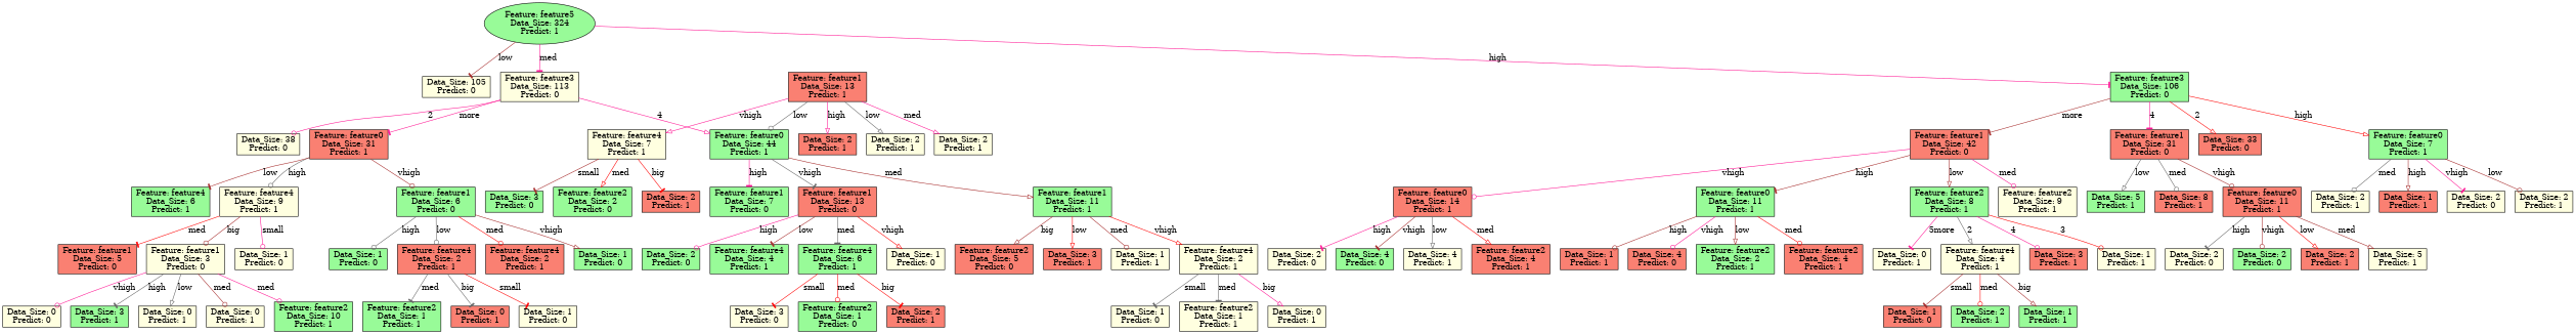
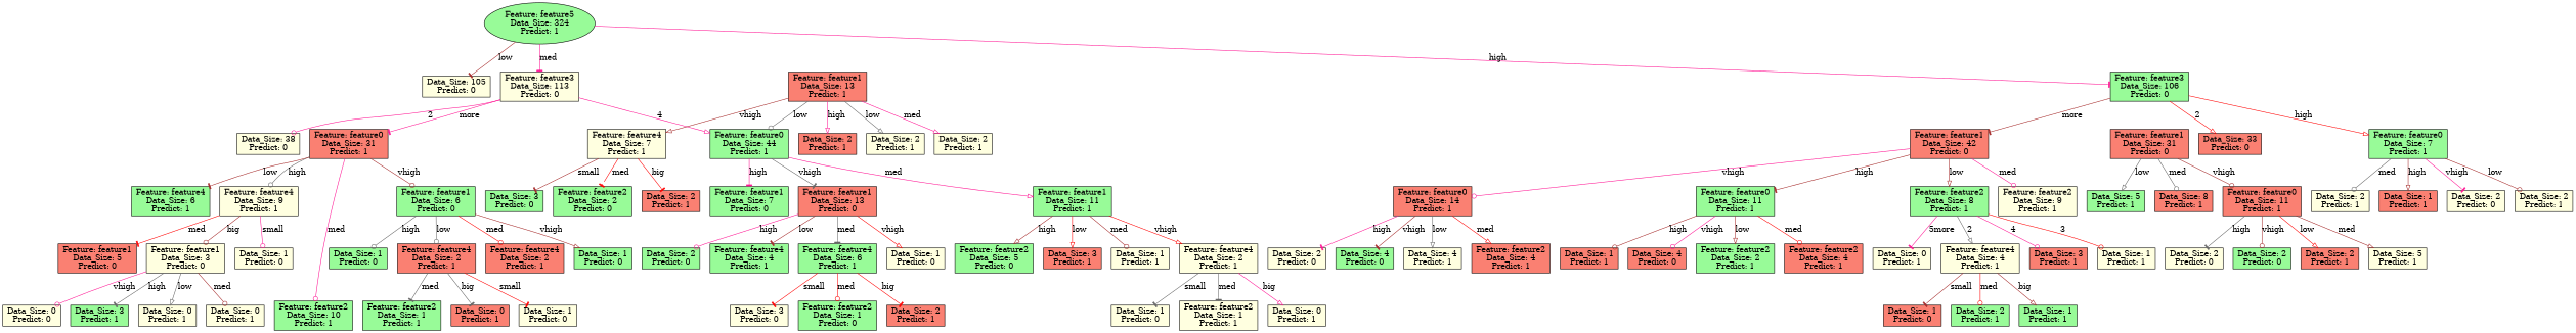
  digraph {
    node [fillcolor=lightyellow style=filled shape=box]
    edge [arrowhead=tee color=brown]
    n1 [fillcolor=palegreen label="Feature: feature5\nData_Size: 324\nPredict: 1" shape=""]
    n2 [label="Data_Size: 105\nPredict: 0"]
    n3 [label="Feature: feature3\nData_Size: 113\nPredict: 0"]
    n4 [fillcolor=palegreen label="Feature: feature3\nData_Size: 106\nPredict: 0"]
    n5 [fillcolor=salmon label="Feature: feature0\nData_Size: 31\nPredict: 1"]
    n6 [fillcolor=palegreen label="Feature: feature0\nData_Size: 44\nPredict: 1"]
    n7 [label="Data_Size: 38\nPredict: 0"]
    n8 [fillcolor=salmon label="Feature: feature1\nData_Size: 42\nPredict: 0"]
    n9 [fillcolor=salmon label="Feature: feature1\nData_Size: 31\nPredict: 0"]
    n10 [fillcolor=salmon label="Data_Size: 33\nPredict: 0"]
    n11 [fillcolor=palegreen label="Feature: feature0\nData_Size: 7\nPredict: 1"]
    n12 [label="Feature: feature4\nData_Size: 9\nPredict: 1"]
    n13 [fillcolor=palegreen label="Feature: feature1\nData_Size: 6\nPredict: 0"]
    n14 [fillcolor=palegreen label="Feature: feature4\nData_Size: 6\nPredict: 1"]
    n15 [fillcolor=palegreen label="Feature: feature2\nData_Size: 10\nPredict: 1"]
    n16 [fillcolor=palegreen label="Feature: feature1\nData_Size: 7\nPredict: 0"]
    n17 [fillcolor=salmon label="Feature: feature1\nData_Size: 13\nPredict: 0"]
    n18 [fillcolor=palegreen label="Feature: feature1\nData_Size: 11\nPredict: 1"]
    n19 [label="Data_Size: 1\nPredict: 0"]
    n20 [fillcolor=salmon label="Feature: feature1\nData_Size: 5\nPredict: 0"]
    n21 [label="Feature: feature1\nData_Size: 3\nPredict: 0"]
    n22 [fillcolor=palegreen label="Data_Size: 1\nPredict: 0"]
    n23 [fillcolor=salmon label="Feature: feature4\nData_Size: 2\nPredict: 1"]
    n24 [fillcolor=salmon label="Feature: feature4\nData_Size: 2\nPredict: 1"]
    n25 [fillcolor=palegreen label="Data_Size: 1\nPredict: 0"]
    n26 [fillcolor=palegreen label="Data_Size: 3\nPredict: 1"]
    n27 [label="Data_Size: 0\nPredict: 1"]
    n28 [label="Data_Size: 0\nPredict: 1"]
    n29 [label="Data_Size: 0\nPredict: 0"]
    n30 [label="Data_Size: 1\nPredict: 0"]
    n31 [fillcolor=palegreen label="Feature: feature2\nData_Size: 1\nPredict: 1"]
    n32 [fillcolor=salmon label="Data_Size: 0\nPredict: 1"]
    n33 [fillcolor=palegreen label="Data_Size: 2\nPredict: 0"]
    n34 [fillcolor=palegreen label="Feature: feature4\nData_Size: 4\nPredict: 1"]
    n35 [fillcolor=palegreen label="Feature: feature4\nData_Size: 6\nPredict: 1"]
    n36 [label="Data_Size: 1\nPredict: 0"]
    n37 [fillcolor=salmon label="Feature: feature1\nData_Size: 13\nPredict: 1"]
    n38 [fillcolor=salmon label="Data_Size: 2\nPredict: 1"]
    n39 [label="Data_Size: 2\nPredict: 1"]
    n40 [label="Data_Size: 2\nPredict: 1"]
    n41 [label="Feature: feature4\nData_Size: 7\nPredict: 1"]
-   n42 [fillcolor=salmon label="Feature: feature2\nData_Size: 5\nPredict: 0"]
+   n42 [fillcolor=palegreen label="Feature: feature2\nData_Size: 5\nPredict: 0"]
    n43 [fillcolor=salmon label="Data_Size: 3\nPredict: 1"]
    n44 [label="Data_Size: 1\nPredict: 1"]
    n45 [label="Feature: feature4\nData_Size: 2\nPredict: 1"]
    n46 [label="Data_Size: 3\nPredict: 0"]
    n47 [fillcolor=palegreen label="Feature: feature2\nData_Size: 1\nPredict: 0"]
    n48 [fillcolor=salmon label="Data_Size: 2\nPredict: 1"]
    n49 [fillcolor=palegreen label="Data_Size: 3\nPredict: 0"]
    n50 [fillcolor=palegreen label="Feature: feature2\nData_Size: 2\nPredict: 0"]
    n51 [fillcolor=salmon label="Data_Size: 2\nPredict: 1"]
    n52 [label="Data_Size: 1\nPredict: 0"]
    n53 [label="Feature: feature2\nData_Size: 1\nPredict: 1"]
    n54 [label="Data_Size: 0\nPredict: 1"]
    n55 [fillcolor=palegreen label="Feature: feature0\nData_Size: 11\nPredict: 1"]
    n56 [fillcolor=palegreen label="Feature: feature2\nData_Size: 8\nPredict: 1"]
    n57 [label="Feature: feature2\nData_Size: 9\nPredict: 1"]
    n58 [fillcolor=salmon label="Feature: feature0\nData_Size: 14\nPredict: 1"]
    n59 [fillcolor=palegreen label="Data_Size: 5\nPredict: 1"]
    n60 [fillcolor=salmon label="Data_Size: 8\nPredict: 1"]
    n61 [fillcolor=salmon label="Feature: feature0\nData_Size: 11\nPredict: 1"]
    n62 [fillcolor=salmon label="Data_Size: 1\nPredict: 1"]
    n63 [fillcolor=salmon label="Data_Size: 4\nPredict: 0"]
    n64 [fillcolor=palegreen label="Feature: feature2\nData_Size: 2\nPredict: 1"]
    n65 [fillcolor=salmon label="Feature: feature2\nData_Size: 4\nPredict: 1"]
    n66 [label="Data_Size: 0\nPredict: 1"]
    n67 [label="Feature: feature4\nData_Size: 4\nPredict: 1"]
    n68 [fillcolor=salmon label="Data_Size: 3\nPredict: 1"]
    n69 [label="Data_Size: 1\nPredict: 1"]
    n70 [label="Data_Size: 2\nPredict: 0"]
    n71 [fillcolor=palegreen label="Data_Size: 4\nPredict: 0"]
    n72 [label="Data_Size: 4\nPredict: 1"]
    n73 [fillcolor=salmon label="Feature: feature2\nData_Size: 4\nPredict: 1"]
    n74 [fillcolor=salmon label="Data_Size: 1\nPredict: 0"]
    n75 [fillcolor=palegreen label="Data_Size: 2\nPredict: 1"]
    n76 [fillcolor=palegreen label="Data_Size: 1\nPredict: 1"]
    n77 [fillcolor=salmon label="Data_Size: 1\nPredict: 1"]
    n78 [label="Data_Size: 2\nPredict: 0"]
    n79 [label="Data_Size: 2\nPredict: 1"]
    n80 [label="Data_Size: 2\nPredict: 1"]
    n81 [label="Data_Size: 2\nPredict: 0"]
    n82 [fillcolor=palegreen label="Data_Size: 2\nPredict: 0"]
    n83 [fillcolor=salmon label="Data_Size: 2\nPredict: 1"]
    n84 [label="Data_Size: 5\nPredict: 1"]
    n1 -> n2 [label=low]
    n1 -> n3 [color=deeppink label=med]
    n1 -> n4 [color=deeppink label=high]
    n3 -> n5 [color=deeppink label=more]
    n3 -> n6 [arrowhead=onormal color=deeppink label=4]
    n3 -> n7 [arrowhead=odot color=deeppink label=2]
    n4 -> n8 [label=more]
-   n4 -> n9 [color=deeppink label=4]
    n4 -> n10 [arrowhead=onormal color=red label=2]
    n4 -> n11 [arrowhead=onormal color=red label=high]
    n5 -> n12 [arrowhead=odot color=gray40 label=high]
    n5 -> n13 [arrowhead=odot label=vhigh]
    n5 -> n14 [label=low]
-   n21 -> n15 [arrowhead=odot color=deeppink label=med]
+   n5 -> n15 [arrowhead=odot color=deeppink label=med]
    n6 -> n16 [color=deeppink label=high]
    n6 -> n17 [color=gray40 label=vhigh]
-   n6 -> n18 [arrowhead=onormal label=med]
+   n6 -> n18 [arrowhead=onormal color=deeppink label=med]
    n8 -> n55 [label=high]
    n8 -> n56 [arrowhead=onormal label=low]
    n8 -> n57 [arrowhead=odot color=deeppink label=med]
    n8 -> n58 [arrowhead=odot color=deeppink label=vhigh]
    n9 -> n59 [arrowhead=onormal color=gray40 label=low]
    n9 -> n60 [arrowhead=odot color=gray40 label=med]
    n9 -> n61 [arrowhead=odot label=vhigh]
    n11 -> n77 [arrowhead=onormal label=high]
    n11 -> n78 [color=deeppink label=vhigh]
    n11 -> n79 [arrowhead=odot label=low]
    n11 -> n80 [arrowhead=odot color=gray40 label=med]
    n12 -> n19 [arrowhead=odot color=deeppink label=small]
    n12 -> n20 [color=red label=med]
    n12 -> n21 [arrowhead=odot label=big]
    n13 -> n22 [arrowhead=odot color=gray40 label=high]
    n13 -> n23 [arrowhead=odot color=gray40 label=low]
    n13 -> n24 [arrowhead=odot color=red label=med]
    n13 -> n25 [arrowhead=onormal label=vhigh]
    n17 -> n33 [arrowhead=odot color=deeppink label=high]
    n17 -> n34 [label=low]
    n17 -> n35 [color=gray40 label=med]
    n17 -> n36 [arrowhead=onormal color=red label=vhigh]
-   n18 -> n42 [arrowhead=onormal label=big]
+   n18 -> n42 [arrowhead=onormal label=high]
    n18 -> n43 [arrowhead=onormal color=red label=low]
    n18 -> n44 [arrowhead=odot label=med]
    n18 -> n45 [arrowhead=onormal color=red label=vhigh]
    n21 -> n26 [color=gray40 label=high]
    n21 -> n27 [arrowhead=onormal color=gray40 label=low]
    n21 -> n28 [arrowhead=odot label=med]
    n21 -> n29 [arrowhead=odot color=deeppink label=vhigh]
    n23 -> n30 [color=red label=small]
    n23 -> n31 [color=gray40 label=med]
    n23 -> n32 [color=gray40 label=big]
    n35 -> n46 [color=red label=small]
    n35 -> n47 [arrowhead=odot color=red label=med]
    n35 -> n48 [color=red label=big]
    n37 -> n6 [arrowhead=odot color=gray40 label=low]
    n37 -> n38 [arrowhead=onormal color=deeppink label=high]
    n37 -> n39 [arrowhead=onormal color=gray40 label=low]
    n37 -> n40 [arrowhead=onormal color=deeppink label=med]
-   n37 -> n41 [arrowhead=onormal color=deeppink label=vhigh]
+   n37 -> n41 [arrowhead=onormal label=vhigh]
    n41 -> n49 [label=small]
-   n41 -> n50 [arrowhead=onormal color=red label=med]
+   n41 -> n50 [color=red label=med]
    n41 -> n51 [color=red label=big]
    n45 -> n52 [color=gray40 label=small]
    n45 -> n53 [color=gray40 label=med]
    n45 -> n54 [arrowhead=onormal color=deeppink label=big]
    n55 -> n62 [arrowhead=odot label=high]
    n55 -> n63 [arrowhead=odot color=deeppink label=vhigh]
    n55 -> n64 [arrowhead=onormal label=low]
    n55 -> n65 [arrowhead=odot color=red label=med]
    n56 -> n66 [color=deeppink label="5more"]
    n56 -> n67 [arrowhead=onormal color=gray40 label=2]
    n56 -> n68 [arrowhead=odot color=deeppink label=4]
    n56 -> n69 [arrowhead=odot color=red label=3]
    n58 -> n70 [color=deeppink label=high]
    n58 -> n71 [label=vhigh]
    n58 -> n72 [arrowhead=onormal color=gray40 label=low]
    n58 -> n73 [arrowhead=onormal color=red label=med]
    n61 -> n81 [color=gray40 label=high]
    n61 -> n82 [arrowhead=odot label=vhigh]
    n61 -> n83 [arrowhead=onormal color=red label=low]
    n61 -> n84 [arrowhead=onormal label=med]
    n67 -> n74 [label=small]
    n67 -> n75 [arrowhead=odot color=red label=med]
    n67 -> n76 [arrowhead=onormal label=big]
  }
